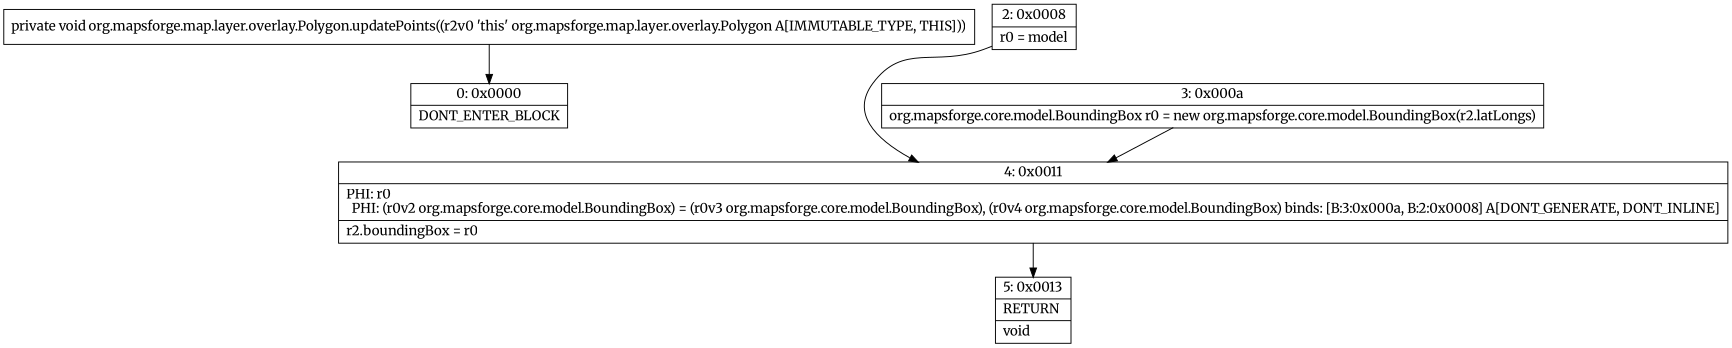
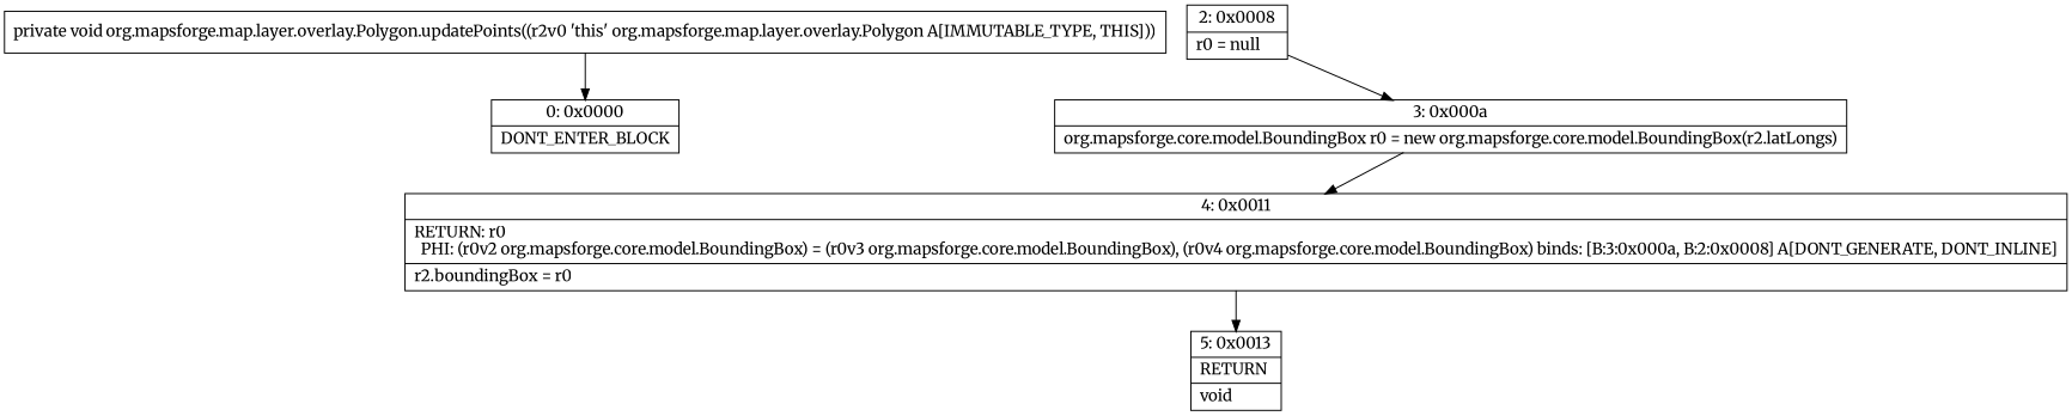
  digraph {
    fontname=Merriweather
    node [fontname=Merriweather shape=record]
    edge [fontname=Merriweather]
    n1 [label="{0\:\ 0x0000|DONT_ENTER_BLOCK\l}"]
-   n2 [label="{2\:\ 0x0008|r0 = model\l}"]
-   n3 [label="{4\:\ 0x0011|PHI: r0 \l  PHI: (r0v2 org.mapsforge.core.model.BoundingBox) = (r0v3 org.mapsforge.core.model.BoundingBox), (r0v4 org.mapsforge.core.model.BoundingBox) binds: [B:3:0x000a, B:2:0x0008] A[DONT_GENERATE, DONT_INLINE]\l|r2.boundingBox = r0\l}"]
+   n2 [label="{2\:\ 0x0008|r0 = null\l}"]
+   n3 [label="{4\:\ 0x0011|RETURN: r0 \l  PHI: (r0v2 org.mapsforge.core.model.BoundingBox) = (r0v3 org.mapsforge.core.model.BoundingBox), (r0v4 org.mapsforge.core.model.BoundingBox) binds: [B:3:0x000a, B:2:0x0008] A[DONT_GENERATE, DONT_INLINE]\l|r2.boundingBox = r0\l}"]
    n4 [label="{3\:\ 0x000a|org.mapsforge.core.model.BoundingBox r0 = new org.mapsforge.core.model.BoundingBox(r2.latLongs)\l}"]
    n5 [label="{5\:\ 0x0013|RETURN\l|void\l}"]
    n6 [label="{private void org.mapsforge.map.layer.overlay.Polygon.updatePoints((r2v0 'this' org.mapsforge.map.layer.overlay.Polygon A[IMMUTABLE_TYPE, THIS])) }"]
-   n2 -> n3
+   n2 -> n4
    n3 -> n5
    n4 -> n3
    n6 -> n1
  }
